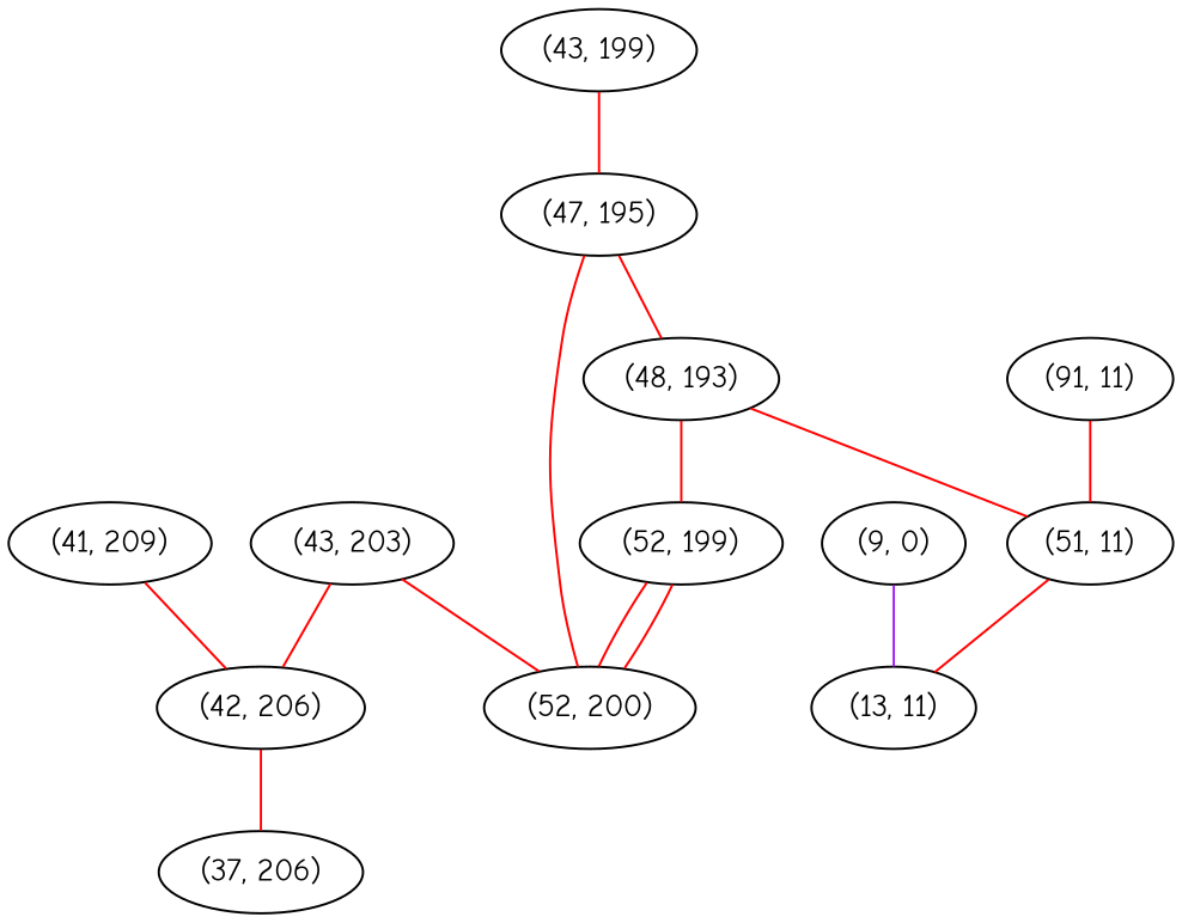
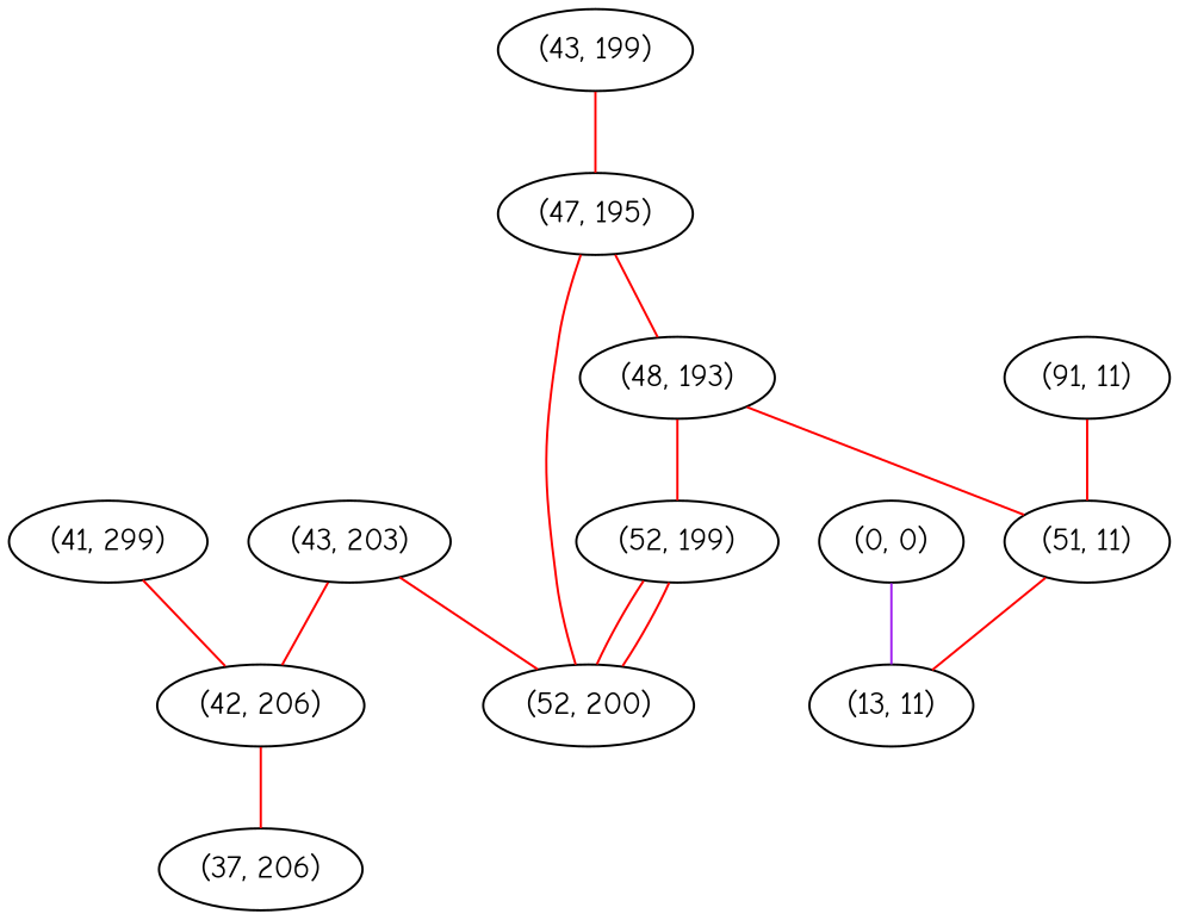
  graph {
    fontname="Comic Neue"
    node [fontname="Comic Neue"]
    edge [color=red fontname="Comic Neue" weight=1]
-   "(41, 209)"
+   "(41, 209)" [label="(41, 299)"]
    "(42, 206)"
    "(37, 206)"
    "(43, 199)"
    "(47, 195)"
    "(52, 200)"
    "(48, 193)"
-   "(0, 0)" [label="(9, 0)"]
+   "(0, 0)"
    "(13, 11)"
    "(43, 203)"
    "(52, 199)"
    "(51, 11)"
    "(91, 11)"
    "(41, 209)" -- "(42, 206)"
    "(42, 206)" -- "(37, 206)"
    "(43, 199)" -- "(47, 195)"
    "(47, 195)" -- "(52, 200)"
    "(47, 195)" -- "(48, 193)"
    "(48, 193)" -- "(52, 199)"
    "(48, 193)" -- "(51, 11)"
    "(0, 0)" -- "(13, 11)" [color=purple weight=4]
    "(43, 203)" -- "(42, 206)"
    "(43, 203)" -- "(52, 200)"
    "(52, 199)" -- "(52, 200)"
    "(52, 199)" -- "(52, 200)"
    "(51, 11)" -- "(13, 11)"
    "(91, 11)" -- "(51, 11)"
  }
